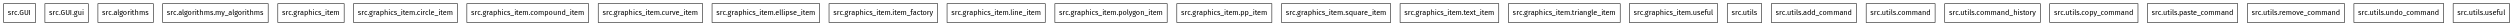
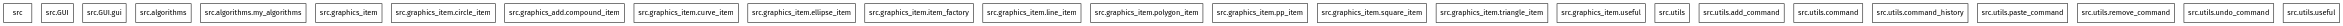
  digraph {
    rankdir=BT
    fontname="Fira Sans"
    node [shape=box fontname="Fira Sans"]
+   n1 [label=src]
    n2 [label="src.GUI"]
    n3 [label="src.GUI.gui"]
    n4 [label="src.algorithms"]
    n5 [label="src.algorithms.my_algorithms"]
    n6 [label="src.graphics_item"]
    n7 [label="src.graphics_item.circle_item"]
-   n8 [label="src.graphics_item.compound_item"]
+   n8 [label="src.graphics_add.compound_item"]
    n9 [label="src.graphics_item.curve_item"]
    n10 [label="src.graphics_item.ellipse_item"]
    n11 [label="src.graphics_item.item_factory"]
    n12 [label="src.graphics_item.line_item"]
    n13 [label="src.graphics_item.polygon_item"]
    n14 [label="src.graphics_item.pp_item"]
    n15 [label="src.graphics_item.square_item"]
-   n16 [label="src.graphics_item.text_item"]
    n17 [label="src.graphics_item.triangle_item"]
    n18 [label="src.graphics_item.useful"]
    n19 [label="src.utils"]
    n20 [label="src.utils.add_command"]
    n21 [label="src.utils.command"]
    n22 [label="src.utils.command_history"]
-   n23 [label="src.utils.copy_command"]
    n24 [label="src.utils.paste_command"]
    n25 [label="src.utils.remove_command"]
    n26 [label="src.utils.undo_command"]
    n27 [label="src.utils.useful"]
  }
